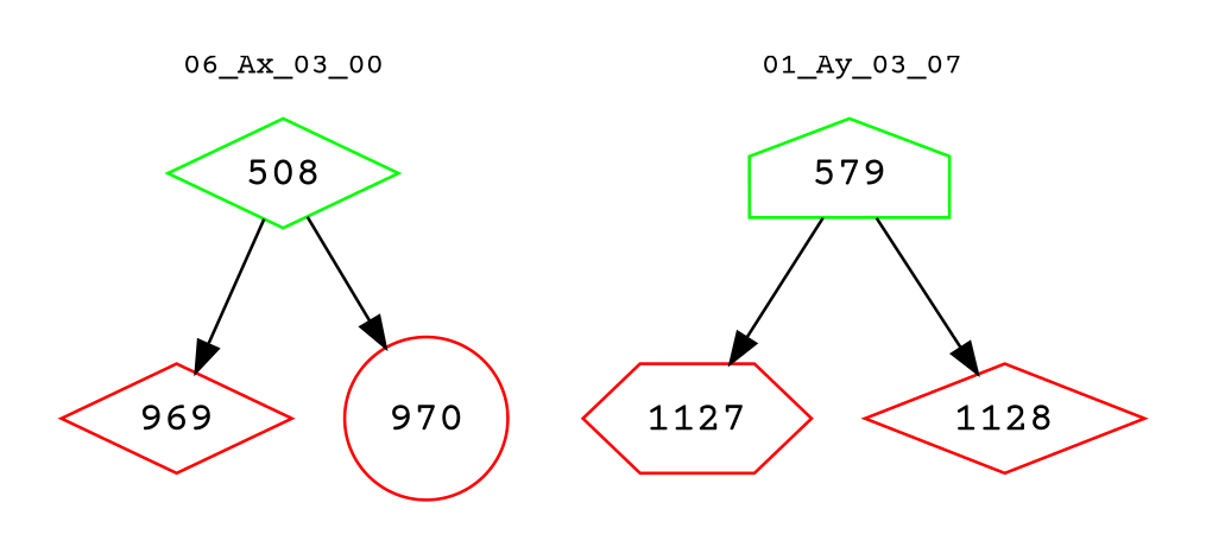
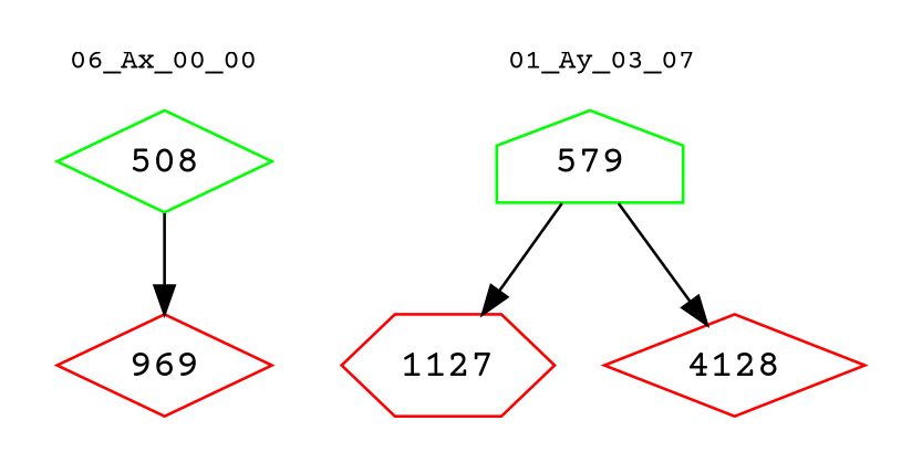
  digraph {
    fontname="Courier Prime"
    node [color=red fontname="Courier Prime" shape=diamond]
    edge [color=black fontname="Courier Prime"]
    n1 [color=green label=508]
    n2 [label=969]
-   n3 [label=970 shape=circle]
    n4 [color=green label=579 shape=house]
    n5 [label=1127 shape=hexagon]
-   n6 [label=1128]
+   n6 [label=4128]
    subgraph cluster_1 {
      color=white
      fontsize=10
-     label="06_Ax_03_00"
+     label="06_Ax_00_00"
      n1
      n2
-     n3
    }
    subgraph cluster_2 {
      color=white
      fontsize=10
      label="01_Ay_03_07"
      n4
      n5
      n6
    }
    n1 -> n2
-   n1 -> n3
    n4 -> n5
    n4 -> n6
  }
